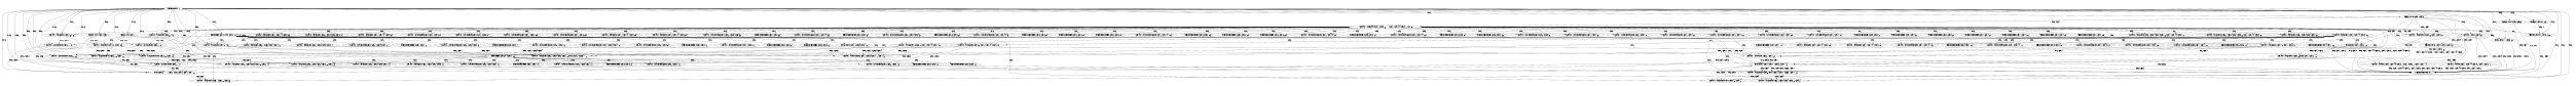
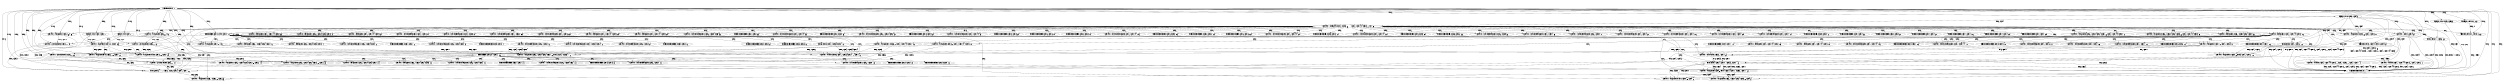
  digraph {
    n1 [label=<(METHOD,FUN1)<SUB>1</SUB>>]
    n2 [label=<(PARAM,struct VAR1 *VAR2)<SUB>1</SUB>>]
    n3 [label=<(PARAM,struct VAR3 *VAR4)<SUB>3</SUB>>]
    n4 [label=<(PARAM,struct VAR5 *VAR6)<SUB>5</SUB>>]
    n5 [label=<(PARAM,bool VAR7)<SUB>7</SUB>>]
    n6 [label=<(&lt;operator&gt;.assignment,VAR8 = 1)<SUB>45</SUB>>]
    n7 [label=<(&lt;operator&gt;.postIncrement,VAR8++)<SUB>62</SUB>>]
    n8 [label=<(&lt;operator&gt;.assignment,VAR12 = 0)<SUB>68</SUB>>]
    n9 [label=<(FUN6,FUN6(&quot;&quot;  		&quot;&quot;,  		VAR18, VAR8, VAR12, VAR4-&gt;VAR...)<SUB>218</SUB>>]
    n10 [label=<(&lt;operator&gt;.assignment,VAR6-&gt;VAR28 = VAR8)<SUB>235</SUB>>]
    n11 [label=<(RETURN,return 0;,return 0;)<SUB>237</SUB>>]
    n12 [label=<(IDENTIFIER,VAR10,while (VAR10))<SUB>74</SUB>>]
    n13 [label=<(LITERAL,0,return 0;)<SUB>237</SUB>>]
    n14 [label=<(FUN2,FUN2(&quot;&quot;, VAR18))<SUB>32</SUB>>]
    n15 [label=<(&lt;operator&gt;.assignment,VAR6-&gt;VAR20[VAR8].VAR21 =  			FUN3(VAR4-&gt;VAR23[...)<SUB>76</SUB>>]
    n16 [label=<(&lt;operator&gt;.assignmentMinus,VAR10 -= VAR9)<SUB>82</SUB>>]
    n17 [label=<(&lt;operator&gt;.assignment,VAR6-&gt;VAR20[VAR8].VAR15 = VAR9)<SUB>84</SUB>>]
    n18 [label=<(&lt;operator&gt;.postIncrement,VAR8++)<SUB>88</SUB>>]
    n19 [label=<(&lt;operator&gt;.postIncrement,VAR12++)<SUB>90</SUB>>]
    n20 [label=<(&lt;operator&gt;.assignment,VAR11 = 0)<SUB>92</SUB>>]
    n21 [label=<(&lt;operator&gt;.minus,-VAR19)<SUB>34</SUB>>]
    n22 [label=<(&lt;operator&gt;.logicalAnd,VAR7 &amp;&amp; VAR27)<SUB>125</SUB>>]
    n23 [label=<(IDENTIFIER,VAR13,if (VAR13))<SUB>138</SUB>>]
    n24 [label=<(&lt;operator&gt;.addition,FUN3(VAR4-&gt;VAR23[VAR12]) + VAR11)<SUB>78</SUB>>]
    n25 [label=<(FUN4,FUN4(VAR24, VAR10, (VAR25 - VAR11)))<SUB>80</SUB>>]
    n26 [label=<(&lt;operator&gt;.assignmentPlus,VAR26 += VAR27)<SUB>127</SUB>>]
    n27 [label=<(&lt;operator&gt;.assignmentMinus,VAR13 -= VAR27)<SUB>129</SUB>>]
    n28 [label=<(&lt;operator&gt;.assignment,VAR6-&gt;VAR20[VAR8].VAR21 = VAR26)<SUB>140</SUB>>]
    n29 [label=<(&lt;operator&gt;.assignment,VAR6-&gt;VAR20[VAR8].VAR15 = VAR13)<SUB>142</SUB>>]
    n30 [label=<(&lt;operator&gt;.postIncrement,VAR8++)<SUB>144</SUB>>]
    n31 [label=<(&lt;operator&gt;.subtraction,VAR25 - VAR11)<SUB>89</SUB>>]
    n32 [label=<(METHOD_RETURN,int)<SUB>1</SUB>>]
    n33 [label=<(&lt;operator&gt;.assignment,VAR10 = VAR4-&gt;VAR16)<SUB>70</SUB>>]
    n34 [label=<(&lt;operator&gt;.assignment,VAR11 = VAR4-&gt;VAR22)<SUB>72</SUB>>]
    n35 [label=<(&lt;operator&gt;.notEquals,VAR4-&gt;VAR13 !=  	    (VAR4-&gt;VAR14[0].VAR15 + VA...)<SUB>28</SUB>>]
    n36 [label=<(&lt;operator&gt;.addition,VAR4-&gt;VAR14[0].VAR15 + VAR4-&gt;VAR16 + VAR4-&gt;VAR1...)<SUB>30</SUB>>]
    n37 [label=<(FUN5,FUN5(VAR4-&gt;VAR16))<SUB>112</SUB>>]
    n38 [label=<(&lt;operator&gt;.assignment,VAR9 = FUN4(VAR24, VAR10, (VAR25 - VAR11)))<SUB>80</SUB>>]
    n39 [label=<(FUN3,FUN3(VAR4-&gt;VAR23[VAR12]))<SUB>78</SUB>>]
    n40 [label=<(&lt;operator&gt;.fieldAccess,VAR6-&gt;VAR20[VAR8].VAR21)<SUB>76</SUB>>]
    n41 [label=<(&lt;operator&gt;.fieldAccess,VAR6-&gt;VAR20[VAR8].VAR15)<SUB>84</SUB>>]
    n42 [label=<(&lt;operator&gt;.indirectIndexAccess,VAR6-&gt;VAR20[VAR8])<SUB>76</SUB>>]
    n43 [label=<(FIELD_IDENTIFIER,VAR21,VAR21)<SUB>76</SUB>>]
    n44 [label=<(&lt;operator&gt;.indirectIndexAccess,VAR6-&gt;VAR20[VAR8])<SUB>84</SUB>>]
    n45 [label=<(FIELD_IDENTIFIER,VAR15,VAR15)<SUB>84</SUB>>]
    n46 [label=<(&lt;operator&gt;.indirectFieldAccess,VAR6-&gt;VAR20)<SUB>76</SUB>>]
    n47 [label=<(&lt;operator&gt;.indirectIndexAccess,VAR4-&gt;VAR23[VAR12])<SUB>78</SUB>>]
    n48 [label=<(&lt;operator&gt;.indirectFieldAccess,VAR6-&gt;VAR20)<SUB>84</SUB>>]
    n49 [label=<(FIELD_IDENTIFIER,VAR20,VAR20)<SUB>76</SUB>>]
-   n50 [label=<(&lt;operator&gt;.indirectFieldAccess,VAR4-&gt;VAR23)<SUB>78</SUB>>]
    n51 [label=<(FIELD_IDENTIFIER,VAR20,VAR20)<SUB>84</SUB>>]
    n52 [label=<(FIELD_IDENTIFIER,VAR23,VAR23)<SUB>78</SUB>>]
    n53 [label=<(RETURN,return -VAR19;,return -VAR19;)<SUB>34</SUB>>]
    n54 [label=<(&lt;operator&gt;.fieldAccess,VAR6-&gt;VAR20[VAR8].VAR21)<SUB>140</SUB>>]
    n55 [label=<(&lt;operator&gt;.fieldAccess,VAR6-&gt;VAR20[VAR8].VAR15)<SUB>142</SUB>>]
    n56 [label=<(&lt;operator&gt;.indirectIndexAccess,VAR6-&gt;VAR20[VAR8])<SUB>140</SUB>>]
    n57 [label=<(FIELD_IDENTIFIER,VAR21,VAR21)<SUB>140</SUB>>]
    n58 [label=<(&lt;operator&gt;.indirectIndexAccess,VAR6-&gt;VAR20[VAR8])<SUB>142</SUB>>]
    n59 [label=<(FIELD_IDENTIFIER,VAR15,VAR15)<SUB>142</SUB>>]
    n60 [label=<(&lt;operator&gt;.indirectFieldAccess,VAR6-&gt;VAR20)<SUB>140</SUB>>]
    n61 [label=<(&lt;operator&gt;.indirectFieldAccess,VAR6-&gt;VAR20)<SUB>142</SUB>>]
    n62 [label=<(FIELD_IDENTIFIER,VAR20,VAR20)<SUB>140</SUB>>]
    n63 [label=<(FIELD_IDENTIFIER,VAR20,VAR20)<SUB>142</SUB>>]
    n64 [label=<(&lt;operator&gt;.assignment,VAR6-&gt;VAR20[VAR8].VAR21 = VAR4-&gt;VAR14[0].VAR21)<SUB>58</SUB>>]
    n65 [label=<(&lt;operator&gt;.assignment,VAR6-&gt;VAR20[VAR8].VAR15 = VAR4-&gt;VAR14[0].VAR15)<SUB>60</SUB>>]
    n66 [label=<(&lt;operator&gt;.fieldAccess,VAR6-&gt;VAR20[VAR8].VAR21)<SUB>58</SUB>>]
    n67 [label=<(&lt;operator&gt;.fieldAccess,VAR4-&gt;VAR14[0].VAR21)<SUB>58</SUB>>]
    n68 [label=<(&lt;operator&gt;.fieldAccess,VAR6-&gt;VAR20[VAR8].VAR15)<SUB>60</SUB>>]
    n69 [label=<(&lt;operator&gt;.fieldAccess,VAR4-&gt;VAR14[0].VAR15)<SUB>60</SUB>>]
    n70 [label=<(&lt;operator&gt;.indirectFieldAccess,VAR4-&gt;VAR16)<SUB>70</SUB>>]
    n71 [label=<(&lt;operator&gt;.indirectFieldAccess,VAR4-&gt;VAR22)<SUB>72</SUB>>]
    n72 [label=<(&lt;operator&gt;.fieldAccess,VAR4-&gt;VAR17[0].VAR15)<SUB>106</SUB>>]
    n73 [label=<(&lt;operator&gt;.indirectFieldAccess,VAR4-&gt;VAR22)<SUB>222</SUB>>]
    n74 [label=<(&lt;operator&gt;.indirectFieldAccess,VAR4-&gt;VAR16)<SUB>222</SUB>>]
    n75 [label=<(&lt;operator&gt;.fieldAccess,VAR4-&gt;VAR14[0].VAR15)<SUB>224</SUB>>]
    n76 [label=<(&lt;operator&gt;.fieldAccess,VAR4-&gt;VAR17[0].VAR15)<SUB>224</SUB>>]
    n77 [label=<(&lt;operator&gt;.indirectIndexAccess,VAR6-&gt;VAR20[VAR8])<SUB>58</SUB>>]
    n78 [label=<(FIELD_IDENTIFIER,VAR21,VAR21)<SUB>58</SUB>>]
    n79 [label=<(&lt;operator&gt;.indirectIndexAccess,VAR4-&gt;VAR14[0])<SUB>58</SUB>>]
    n80 [label=<(FIELD_IDENTIFIER,VAR21,VAR21)<SUB>58</SUB>>]
    n81 [label=<(&lt;operator&gt;.indirectIndexAccess,VAR6-&gt;VAR20[VAR8])<SUB>60</SUB>>]
    n82 [label=<(FIELD_IDENTIFIER,VAR15,VAR15)<SUB>60</SUB>>]
    n83 [label=<(&lt;operator&gt;.indirectIndexAccess,VAR4-&gt;VAR14[0])<SUB>60</SUB>>]
    n84 [label=<(FIELD_IDENTIFIER,VAR15,VAR15)<SUB>60</SUB>>]
    n85 [label=<(FIELD_IDENTIFIER,VAR16,VAR16)<SUB>70</SUB>>]
    n86 [label=<(FIELD_IDENTIFIER,VAR22,VAR22)<SUB>72</SUB>>]
    n87 [label=<(&lt;operator&gt;.indirectIndexAccess,VAR4-&gt;VAR17[0])<SUB>106</SUB>>]
    n88 [label=<(FIELD_IDENTIFIER,VAR15,VAR15)<SUB>106</SUB>>]
    n89 [label=<(FIELD_IDENTIFIER,VAR22,VAR22)<SUB>222</SUB>>]
    n90 [label=<(FIELD_IDENTIFIER,VAR16,VAR16)<SUB>222</SUB>>]
    n91 [label=<(&lt;operator&gt;.indirectIndexAccess,VAR4-&gt;VAR14[0])<SUB>224</SUB>>]
    n92 [label=<(FIELD_IDENTIFIER,VAR15,VAR15)<SUB>224</SUB>>]
    n93 [label=<(&lt;operator&gt;.indirectIndexAccess,VAR4-&gt;VAR17[0])<SUB>224</SUB>>]
    n94 [label=<(FIELD_IDENTIFIER,VAR15,VAR15)<SUB>224</SUB>>]
    n95 [label=<(FIELD_IDENTIFIER,VAR28,VAR28)<SUB>235</SUB>>]
    n96 [label=<(&lt;operator&gt;.indirectFieldAccess,VAR6-&gt;VAR20)<SUB>58</SUB>>]
    n97 [label=<(&lt;operator&gt;.indirectFieldAccess,VAR4-&gt;VAR14)<SUB>58</SUB>>]
    n98 [label=<(&lt;operator&gt;.indirectFieldAccess,VAR6-&gt;VAR20)<SUB>60</SUB>>]
    n99 [label=<(&lt;operator&gt;.indirectFieldAccess,VAR4-&gt;VAR14)<SUB>60</SUB>>]
    n100 [label=<(&lt;operator&gt;.indirectFieldAccess,VAR4-&gt;VAR17)<SUB>106</SUB>>]
    n101 [label=<(&lt;operator&gt;.indirectFieldAccess,VAR4-&gt;VAR14)<SUB>224</SUB>>]
    n102 [label=<(&lt;operator&gt;.indirectFieldAccess,VAR4-&gt;VAR17)<SUB>224</SUB>>]
    n103 [label=<(FIELD_IDENTIFIER,VAR20,VAR20)<SUB>58</SUB>>]
    n104 [label=<(FIELD_IDENTIFIER,VAR14,VAR14)<SUB>58</SUB>>]
    n105 [label=<(FIELD_IDENTIFIER,VAR20,VAR20)<SUB>60</SUB>>]
    n106 [label=<(FIELD_IDENTIFIER,VAR14,VAR14)<SUB>60</SUB>>]
    n107 [label=<(FIELD_IDENTIFIER,VAR17,VAR17)<SUB>106</SUB>>]
    n108 [label=<(FIELD_IDENTIFIER,VAR14,VAR14)<SUB>224</SUB>>]
    n109 [label=<(FIELD_IDENTIFIER,VAR17,VAR17)<SUB>224</SUB>>]
    n110 [label=<(&lt;operator&gt;.addition,VAR4-&gt;VAR14[0].VAR15 + VAR4-&gt;VAR16)<SUB>30</SUB>>]
    n111 [label=<(&lt;operator&gt;.assignment,VAR27 = FUN5(VAR4-&gt;VAR16))<SUB>112</SUB>>]
    n112 [label=<(&lt;operator&gt;.assignment,*VAR26 = VAR4-&gt;VAR17[0].VAR21)<SUB>108</SUB>>]
    n113 [label=<(&lt;operator&gt;.assignment,VAR13 = VAR4-&gt;VAR17[0].VAR15)<SUB>110</SUB>>]
    n114 [label=<(&lt;operator&gt;.fieldAccess,VAR4-&gt;VAR17[0].VAR21)<SUB>108</SUB>>]
    n115 [label=<(&lt;operator&gt;.fieldAccess,VAR4-&gt;VAR17[0].VAR15)<SUB>110</SUB>>]
    n116 [label=<(&lt;operator&gt;.indirectIndexAccess,VAR4-&gt;VAR17[0])<SUB>108</SUB>>]
    n117 [label=<(FIELD_IDENTIFIER,VAR21,VAR21)<SUB>108</SUB>>]
    n118 [label=<(&lt;operator&gt;.indirectIndexAccess,VAR4-&gt;VAR17[0])<SUB>110</SUB>>]
    n119 [label=<(FIELD_IDENTIFIER,VAR15,VAR15)<SUB>110</SUB>>]
    n120 [label=<(&lt;operator&gt;.indirectFieldAccess,VAR4-&gt;VAR16)<SUB>112</SUB>>]
    n121 [label=<(&lt;operator&gt;.indirectFieldAccess,VAR4-&gt;VAR17)<SUB>108</SUB>>]
    n122 [label=<(&lt;operator&gt;.indirectFieldAccess,VAR4-&gt;VAR17)<SUB>110</SUB>>]
    n123 [label=<(FIELD_IDENTIFIER,VAR16,VAR16)<SUB>112</SUB>>]
    n124 [label=<(FIELD_IDENTIFIER,VAR17,VAR17)<SUB>108</SUB>>]
    n125 [label=<(FIELD_IDENTIFIER,VAR17,VAR17)<SUB>110</SUB>>]
    n1 -> n2 [label="DDG: "]
    n1 -> n3 [label="DDG: "]
    n1 -> n4 [label="DDG: "]
    n1 -> n5 [label="DDG: "]
    n1 -> n6 [label="DDG: "]
    n1 -> n7 [label="DDG: "]
    n1 -> n8 [label="DDG: "]
    n1 -> n9 [label="DDG: "]
    n1 -> n10 [label="DDG: "]
    n1 -> n11 [label="DDG: "]
    n1 -> n12 [label="DDG: "]
    n1 -> n13 [label="DDG: "]
    n1 -> n14 [label="DDG: "]
    n1 -> n15 [label="DDG: "]
    n1 -> n16 [label="DDG: "]
    n1 -> n17 [label="DDG: "]
    n1 -> n18 [label="DDG: "]
    n1 -> n19 [label="DDG: "]
    n1 -> n20 [label="DDG: "]
    n1 -> n21 [label="DDG: "]
    n1 -> n22 [label="DDG: "]
    n1 -> n23 [label="DDG: "]
    n1 -> n24 [label="DDG: "]
    n1 -> n25 [label="DDG: "]
    n1 -> n26 [label="DDG: "]
    n1 -> n27 [label="DDG: "]
    n1 -> n28 [label="DDG: "]
    n1 -> n29 [label="DDG: "]
    n1 -> n30 [label="DDG: "]
    n1 -> n31 [label="DDG: "]
    n2 -> n22 [label="DDG: VAR27"]
    n2 -> n32 [label="DDG: VAR2"]
    n3 -> n9 [label="DDG: VAR4"]
    n3 -> n32 [label="DDG: VAR4"]
    n3 -> n33 [label="DDG: VAR4"]
    n3 -> n34 [label="DDG: VAR4"]
    n3 -> n35 [label="DDG: VAR4"]
    n3 -> n36 [label="DDG: VAR4"]
    n3 -> n37 [label="DDG: VAR4"]
    n4 -> n32 [label="DDG: VAR6"]
    n5 -> n22 [label="DDG: VAR7"]
    n5 -> n32 [label="DDG: VAR7"]
    n6 -> n7 [label="DDG: VAR8"]
    n7 -> n9 [label="DDG: VAR8"]
    n7 -> n18 [label="DDG: VAR8"]
    n7 -> n30 [label="DDG: VAR8"]
    n8 -> n9 [label="DDG: VAR12"]
    n8 -> n19 [label="DDG: VAR12"]
    n9 -> n10 [label="DDG: VAR8"]
    n11 -> n32 [label="DDG: &lt;RET&gt;"]
    n12 -> n12 [label="CDG: "]
    n12 -> n15 [label="CDG: "]
    n12 -> n16 [label="CDG: "]
    n12 -> n17 [label="CDG: "]
    n12 -> n18 [label="CDG: "]
    n12 -> n19 [label="CDG: "]
    n12 -> n20 [label="CDG: "]
    n12 -> n24 [label="CDG: "]
    n12 -> n25 [label="CDG: "]
    n12 -> n31 [label="CDG: "]
    n12 -> n38 [label="CDG: "]
    n12 -> n39 [label="CDG: "]
    n12 -> n40 [label="CDG: "]
    n12 -> n41 [label="CDG: "]
    n12 -> n42 [label="CDG: "]
    n12 -> n43 [label="CDG: "]
    n12 -> n44 [label="CDG: "]
    n12 -> n45 [label="CDG: "]
    n12 -> n46 [label="CDG: "]
    n12 -> n47 [label="CDG: "]
    n12 -> n48 [label="CDG: "]
    n12 -> n49 [label="CDG: "]
-   n12 -> n50 [label="CDG: "]
    n12 -> n51 [label="CDG: "]
    n12 -> n52 [label="CDG: "]
    n13 -> n11 [label="DDG: 0"]
    n14 -> n32 [label="DDG: VAR18"]
    n14 -> n32 [label="DDG: FUN2(&quot;&quot;, VAR18)"]
    n16 -> n25 [label="DDG: VAR10"]
    n18 -> n9 [label="DDG: VAR8"]
    n18 -> n30 [label="DDG: VAR8"]
    n19 -> n9 [label="DDG: VAR12"]
    n20 -> n15 [label="DDG: VAR11"]
    n20 -> n24 [label="DDG: VAR11"]
-   n20 -> n31 [label="DDG: VAR11"]
    n21 -> n32 [label="DDG: VAR19"]
    n21 -> n32 [label="DDG: -VAR19"]
    n21 -> n53 [label="DDG: -VAR19"]
    n22 -> n26 [label="DDG: VAR27"]
    n22 -> n26 [label="CDG: "]
    n22 -> n27 [label="DDG: VAR27"]
    n22 -> n27 [label="CDG: "]
    n23 -> n28 [label="CDG: "]
    n23 -> n29 [label="CDG: "]
    n23 -> n30 [label="CDG: "]
    n23 -> n54 [label="CDG: "]
    n23 -> n55 [label="CDG: "]
    n23 -> n56 [label="CDG: "]
    n23 -> n57 [label="CDG: "]
    n23 -> n58 [label="CDG: "]
    n23 -> n59 [label="CDG: "]
    n23 -> n60 [label="CDG: "]
    n23 -> n61 [label="CDG: "]
    n23 -> n62 [label="CDG: "]
    n23 -> n63 [label="CDG: "]
    n25 -> n16 [label="DDG: VAR10"]
    n25 -> n32 [label="DDG: VAR24"]
    n25 -> n38 [label="DDG: VAR24"]
    n25 -> n38 [label="DDG: VAR10"]
    n25 -> n38 [label="DDG: VAR25 - VAR11"]
    n26 -> n28 [label="DDG: VAR26"]
    n27 -> n29 [label="DDG: VAR13"]
    n30 -> n9 [label="DDG: VAR8"]
    n31 -> n25 [label="DDG: VAR25"]
    n31 -> n25 [label="DDG: VAR11"]
    n31 -> n32 [label="DDG: VAR25"]
    n33 -> n25 [label="DDG: VAR10"]
    n34 -> n15 [label="DDG: VAR11"]
    n34 -> n24 [label="DDG: VAR11"]
    n34 -> n31 [label="DDG: VAR11"]
    n35 -> n6 [label="CDG: "]
    n35 -> n7 [label="CDG: "]
    n35 -> n8 [label="CDG: "]
    n35 -> n9 [label="CDG: "]
    n35 -> n10 [label="CDG: "]
    n35 -> n11 [label="CDG: "]
    n35 -> n12 [label="CDG: "]
    n35 -> n14 [label="CDG: "]
    n35 -> n21 [label="CDG: "]
    n35 -> n32 [label="DDG: VAR4-&gt;VAR13"]
    n35 -> n32 [label="DDG: VAR4-&gt;VAR14[0].VAR15 + VAR4-&gt;VAR16 + VAR4-&gt;VAR17[0].VAR15"]
    n35 -> n32 [label="DDG: VAR4-&gt;VAR13 !=\n\n	    (VAR4-&gt;VAR14[0].VAR15 + VAR4-&gt;VAR16 + VAR4-&gt;VAR17[0].VAR15)"]
    n35 -> n33 [label="CDG: "]
    n35 -> n34 [label="CDG: "]
    n35 -> n53 [label="CDG: "]
    n35 -> n64 [label="CDG: "]
    n35 -> n65 [label="CDG: "]
    n35 -> n66 [label="CDG: "]
    n35 -> n67 [label="CDG: "]
    n35 -> n68 [label="CDG: "]
    n35 -> n69 [label="CDG: "]
    n35 -> n70 [label="CDG: "]
    n35 -> n71 [label="CDG: "]
    n35 -> n72 [label="CDG: "]
    n35 -> n73 [label="CDG: "]
    n35 -> n74 [label="CDG: "]
    n35 -> n75 [label="CDG: "]
    n35 -> n76 [label="CDG: "]
    n35 -> n77 [label="CDG: "]
    n35 -> n78 [label="CDG: "]
    n35 -> n79 [label="CDG: "]
    n35 -> n80 [label="CDG: "]
    n35 -> n81 [label="CDG: "]
    n35 -> n82 [label="CDG: "]
    n35 -> n83 [label="CDG: "]
    n35 -> n84 [label="CDG: "]
    n35 -> n85 [label="CDG: "]
    n35 -> n86 [label="CDG: "]
    n35 -> n87 [label="CDG: "]
    n35 -> n88 [label="CDG: "]
    n35 -> n89 [label="CDG: "]
    n35 -> n90 [label="CDG: "]
    n35 -> n91 [label="CDG: "]
    n35 -> n92 [label="CDG: "]
    n35 -> n93 [label="CDG: "]
    n35 -> n94 [label="CDG: "]
    n35 -> n95 [label="CDG: "]
    n35 -> n96 [label="CDG: "]
    n35 -> n97 [label="CDG: "]
    n35 -> n98 [label="CDG: "]
    n35 -> n99 [label="CDG: "]
    n35 -> n100 [label="CDG: "]
    n35 -> n101 [label="CDG: "]
    n35 -> n102 [label="CDG: "]
    n35 -> n103 [label="CDG: "]
    n35 -> n104 [label="CDG: "]
    n35 -> n105 [label="CDG: "]
    n35 -> n106 [label="CDG: "]
    n35 -> n107 [label="CDG: "]
    n35 -> n108 [label="CDG: "]
    n35 -> n109 [label="CDG: "]
    n36 -> n32 [label="DDG: VAR4-&gt;VAR14[0].VAR15 + VAR4-&gt;VAR16"]
    n36 -> n32 [label="DDG: VAR4-&gt;VAR17[0].VAR15"]
    n37 -> n9 [label="DDG: VAR4-&gt;VAR16"]
    n37 -> n111 [label="DDG: VAR4-&gt;VAR16"]
    n38 -> n16 [label="DDG: VAR9"]
    n38 -> n17 [label="DDG: VAR9"]
    n39 -> n15 [label="DDG: VAR4-&gt;VAR23[VAR12]"]
    n39 -> n24 [label="DDG: VAR4-&gt;VAR23[VAR12]"]
    n53 -> n32 [label="DDG: &lt;RET&gt;"]
    n72 -> n22 [label="CDG: "]
    n72 -> n23 [label="CDG: "]
    n72 -> n37 [label="CDG: "]
    n72 -> n111 [label="CDG: "]
    n72 -> n112 [label="CDG: "]
    n72 -> n113 [label="CDG: "]
    n72 -> n114 [label="CDG: "]
    n72 -> n115 [label="CDG: "]
    n72 -> n116 [label="CDG: "]
    n72 -> n117 [label="CDG: "]
    n72 -> n118 [label="CDG: "]
    n72 -> n119 [label="CDG: "]
    n72 -> n120 [label="CDG: "]
    n72 -> n121 [label="CDG: "]
    n72 -> n122 [label="CDG: "]
    n72 -> n123 [label="CDG: "]
    n72 -> n124 [label="CDG: "]
    n72 -> n125 [label="CDG: "]
    n110 -> n32 [label="DDG: VAR4-&gt;VAR14[0].VAR15"]
    n110 -> n32 [label="DDG: VAR4-&gt;VAR16"]
    n112 -> n26 [label="DDG: VAR26"]
    n112 -> n28 [label="DDG: VAR26"]
    n113 -> n27 [label="DDG: VAR13"]
    n113 -> n29 [label="DDG: VAR13"]
  }
